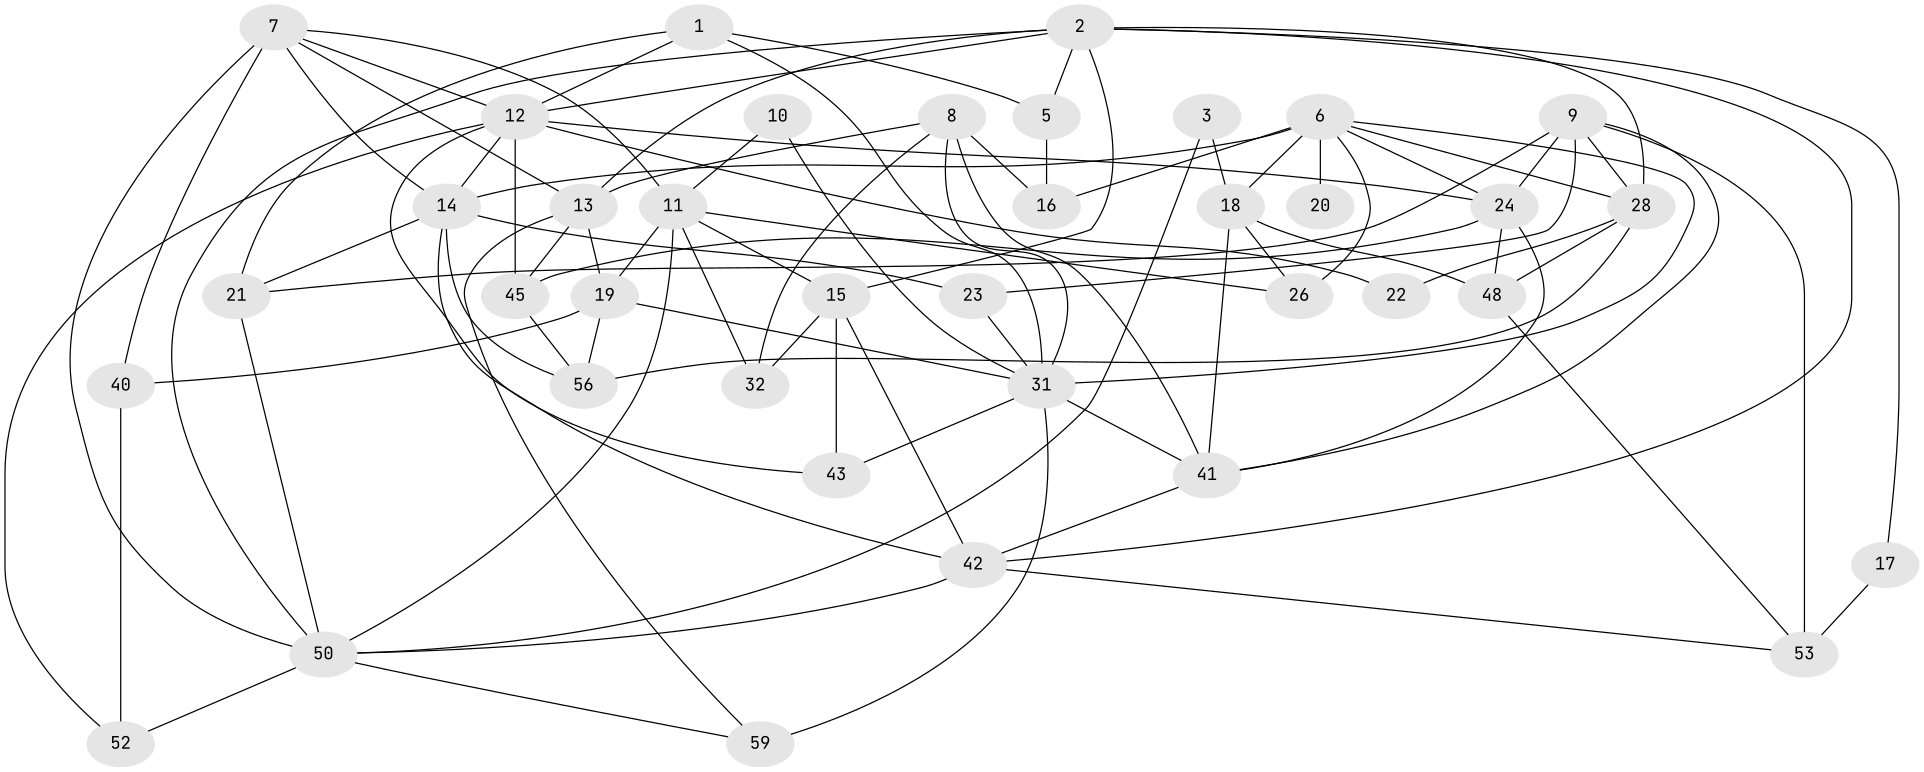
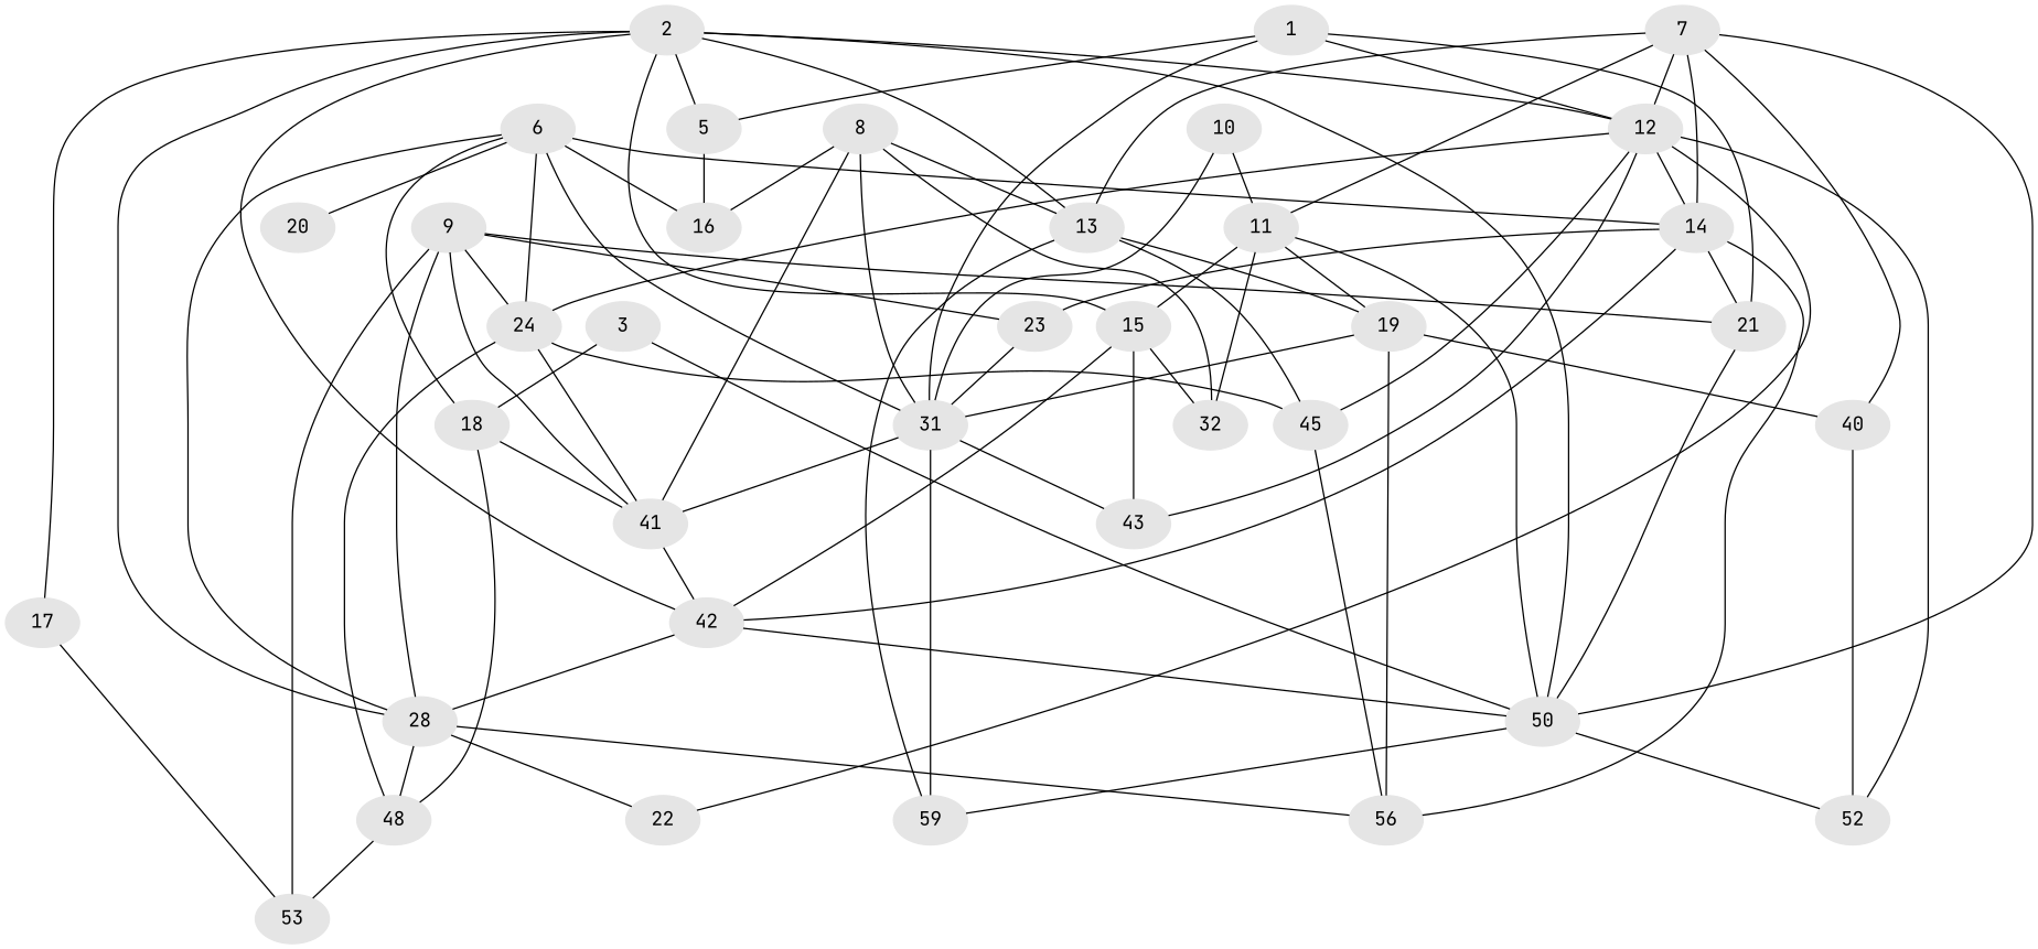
  graph {
    fontname="JetBrains Mono"
    node [color=gray90 fontname="JetBrains Mono" style=filled]
    edge [fontname="JetBrains Mono"]
    1 [super="+4"]
    5 [super="+47"]
    12 [super="+29"]
    21
    31 [super="+38"]
    16
    14 [super="+30"]
    22
    24 [super="+35"]
    43
    45 [super="+46"]
    52
    50 [super="+51"]
    41 [super="+44"]
    59
    2 [super="+27"]
    13 [super="+34"]
    15 [super="+54"]
    17
    28 [super="+33"]
    42 [super="+61"]
    19 [super="+60"]
    32 [super="+58"]
    53 [super="+57"]
    56
    48 [super="+49"]
    18 [super="+25"]
-   26
    3
    6 [super="+36"]
    20
    23
    7 [super="+55"]
    11 [super="+37"]
    40
    8
    9 [super="+39"]
    10
    1 -- 5
    1 -- 12
    1 -- 21
    1 -- 31
    5 -- 16
    12 -- 14
    12 -- 22
    12 -- 24
    12 -- 43
    12 -- 45
    12 -- 52
    21 -- 50
    31 -- 43
    31 -- 41
    31 -- 59 [weight=2]
    14 -- 21
    14 -- 42
    14 -- 56
    14 -- 23
    24 -- 45
    24 -- 41
    24 -- 48
    45 -- 56
    50 -- 52
    50 -- 59
    41 -- 42
    2 -- 5
    2 -- 12
    2 -- 50
    2 -- 13
    2 -- 15
    2 -- 17
    2 -- 28
    2 -- 42
    13 -- 45
    13 -- 59
    13 -- 19
    15 -- 43
    15 -- 42
    15 -- 32
    17 -- 53
    28 -- 22
    28 -- 56
    28 -- 48
    42 -- 50
-   42 -- 53
+   42 -- 28
    19 -- 31
    19 -- 56
    19 -- 40
    48 -- 53
    18 -- 41
    18 -- 48
-   18 -- 26
    3 -- 50
    3 -- 18
    6 -- 31
    6 -- 16
    6 -- 14 [weight=2]
    6 -- 24
    6 -- 28
    6 -- 18
-   6 -- 26
    6 -- 20
    23 -- 31
    7 -- 12
    7 -- 14
    7 -- 50
    7 -- 13
    7 -- 11
    7 -- 40
    11 -- 50
    11 -- 15
    11 -- 19
    11 -- 32 [weight=2]
-   11 -- 26
    40 -- 52
    8 -- 31
    8 -- 16
    8 -- 41
    8 -- 13
    8 -- 32
    9 -- 21
    9 -- 24 [weight=2]
    9 -- 41
    9 -- 28
    9 -- 53 [weight=2]
    9 -- 23
    10 -- 31
    10 -- 11
  }
